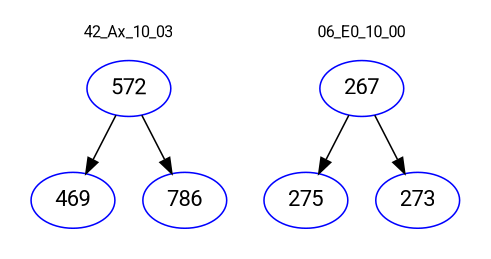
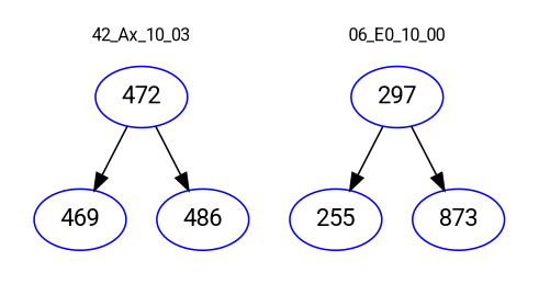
  digraph {
    fontname=Roboto
    node [color=blue fontname=Roboto]
    edge [color=black fontname=Roboto]
-   n1 [label=572]
+   n1 [label=472]
    n2 [label=469]
-   n3 [label=786]
-   n4 [label=267]
-   n5 [label=275]
-   n6 [label=273]
+   n3 [label=486]
+   n4 [label=297]
+   n5 [label=255]
+   n6 [label=873]
    subgraph cluster_1 {
      color=white
      fontsize=10
      label="42_Ax_10_03"
      n1
      n2
      n3
    }
    subgraph cluster_2 {
      color=white
      fontsize=10
      label="06_E0_10_00"
      n4
      n5
      n6
    }
    n1 -> n2
    n1 -> n3
    n4 -> n5
    n4 -> n6
  }
